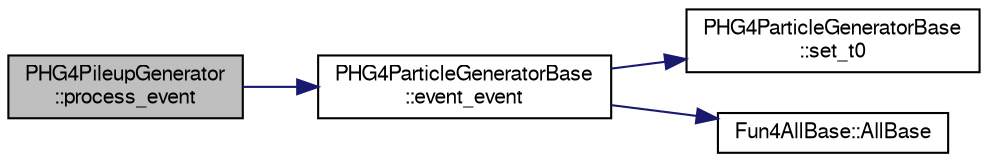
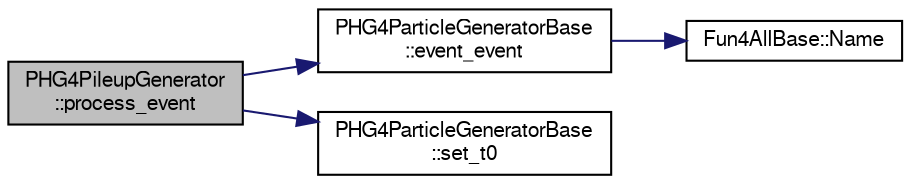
  digraph {
    rankdir=LR
    node [color=black fontname=FreeSans fontsize=10 shape=record]
    edge [color=midnightblue fontname=FreeSans fontsize=10 labelfontname=FreeSans labelfontsize=10 style=solid]
    n1 [fillcolor=grey75 fontcolor=black height=0.2 label="PHG4PileupGenerator\l::process_event" style=filled width=0.4]
    n2 [height=0.2 label="PHG4ParticleGeneratorBase\l::event_event" width=0.4]
    n3 [height=0.2 label="PHG4ParticleGeneratorBase\l::set_t0" width=0.4]
-   n4 [height=0.2 label="Fun4AllBase::AllBase" width=0.4]
+   n4 [height=0.2 label="Fun4AllBase::Name" width=0.4]
    n1 -> n2
-   n2 -> n3
+   n1 -> n3
    n2 -> n4
  }
